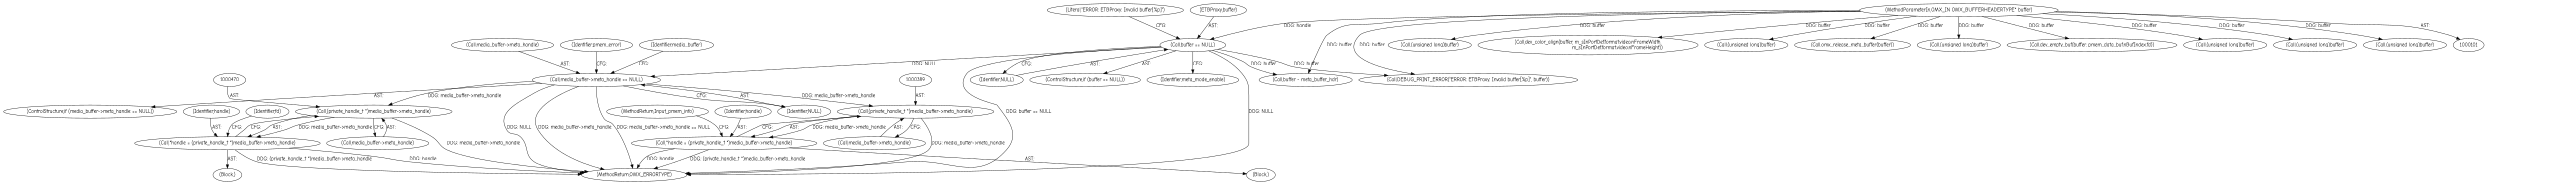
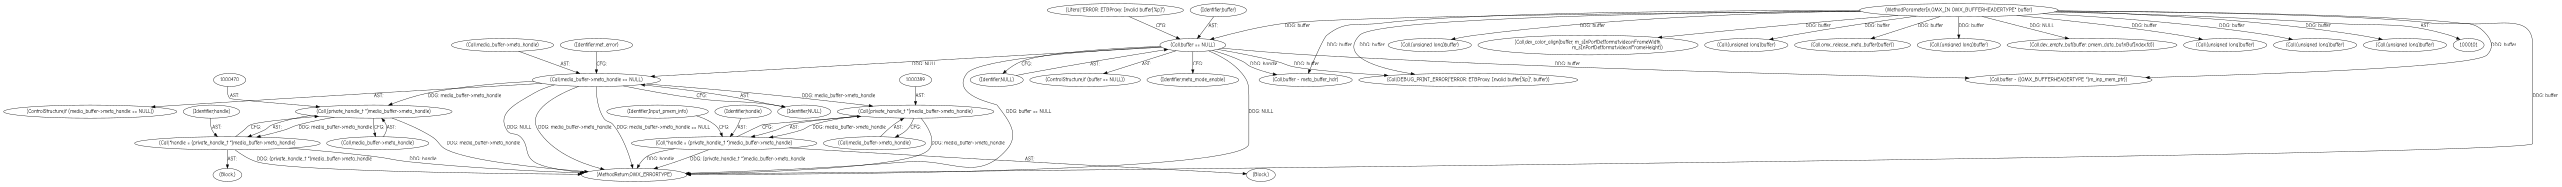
  digraph {
    fontname="Comic Neue"
    node [fontname="Comic Neue"]
    edge [fontname="Comic Neue"]
    n1 [label="(Call,media_buffer->meta_handle == NULL)"]
    n2 [label="(Call,(private_handle_t *)media_buffer->meta_handle)"]
    n3 [label="(Call,(private_handle_t *)media_buffer->meta_handle)"]
    n4 [label="(Identifier,NULL)"]
    n5 [label="(ControlStructure,if (media_buffer->meta_handle == NULL))"]
    n6 [label="(MethodReturn,OMX_ERRORTYPE)"]
    n7 [label="(Call,*handle = (private_handle_t *)media_buffer->meta_handle)"]
    n8 [label="(Call,media_buffer->meta_handle)"]
    n9 [label="(Call,*handle = (private_handle_t *)media_buffer->meta_handle)"]
    n10 [label="(Call,media_buffer->meta_handle)"]
    n11 [label="(Call,buffer == NULL)"]
    n12 [label="(Call,buffer - meta_buffer_hdr)"]
+   n13 [label="(Call,buffer - ((OMX_BUFFERHEADERTYPE *)m_inp_mem_ptr))"]
    n14 [label="(Call,DEBUG_PRINT_ERROR(\"ERROR: ETBProxy: Invalid buffer[%p]\", buffer))"]
    n15 [label="(Identifier,NULL)"]
    n16 [label="(ControlStructure,if (buffer == NULL))"]
    n17 [label="(Identifier,meta_mode_enable)"]
    n18 [label="(MethodParameterIn,OMX_IN OMX_BUFFERHEADERTYPE* buffer)"]
    n19 [label="(Call,(unsigned long)buffer)"]
    n20 [label="(Call,dev_color_align(buffer, m_sInPortDef.format.video.nFrameWidth,\n                                    m_sInPortDef.format.video.nFrameHeight))"]
    n21 [label="(Call,(unsigned long)buffer)"]
    n22 [label="(Call,omx_release_meta_buffer(buffer))"]
    n23 [label="(Call,(unsigned long)buffer)"]
    n24 [label="(Call,dev_empty_buf(buffer, pmem_data_buf,nBufIndex,fd))"]
    n25 [label="(Call,(unsigned long)buffer)"]
    n26 [label="(Call,(unsigned long)buffer)"]
    n27 [label="(Call,(unsigned long)buffer)"]
    1000101
    n29 [label="(Block,)"]
    n30 [label="(Block,)"]
-   n31 [label="(Identifier,pmem_error)"]
-   n32 [label="(Identifier,fd)"]
+   n31 [label="(Identifier,met_error)"]
    n33 [label="(Identifier,handle)"]
    n34 [label="(Identifier,handle)"]
-   n35 [label="(MethodReturn,Input_pmem_info)"]
-   n36 [label="(Identifier,media_buffer)"]
+   n35 [label="(Identifier,Input_pmem_info)"]
    n37 [label="(Literal,\"ERROR: ETBProxy: Invalid buffer[%p]\")"]
-   n38 [label="(ETBProxy,buffer)"]
+   n38 [label="(Identifier,buffer)"]
    n39 [label="(Call,media_buffer->meta_handle)"]
    1000389
    1000470
    n1 -> n2 [label="DDG: media_buffer->meta_handle"]
    n1 -> n3 [label="DDG: media_buffer->meta_handle"]
    n1 -> n4 [label="CFG: "]
    n1 -> n5 [label="AST: "]
    n1 -> n6 [label="DDG: NULL"]
    n1 -> n6 [label="DDG: media_buffer->meta_handle == NULL"]
    n1 -> n6 [label="DDG: media_buffer->meta_handle"]
    n2 -> n6 [label="DDG: media_buffer->meta_handle"]
    n2 -> n7 [label="AST: "]
    n2 -> n7 [label="DDG: media_buffer->meta_handle"]
    n2 -> n8 [label="CFG: "]
    n3 -> n6 [label="DDG: media_buffer->meta_handle"]
    n3 -> n9 [label="AST: "]
    n3 -> n9 [label="DDG: media_buffer->meta_handle"]
    n3 -> n10 [label="CFG: "]
    n4 -> n1 [label="AST: "]
    n7 -> n2 [label="CFG: "]
    n7 -> n6 [label="DDG: (private_handle_t *)media_buffer->meta_handle"]
    n7 -> n6 [label="DDG: handle"]
    n7 -> n29 [label="AST: "]
    n8 -> n2 [label="AST: "]
    n9 -> n3 [label="CFG: "]
    n9 -> n6 [label="DDG: handle"]
    n9 -> n6 [label="DDG: (private_handle_t *)media_buffer->meta_handle"]
    n9 -> n30 [label="AST: "]
    n10 -> n3 [label="AST: "]
    n11 -> n1 [label="DDG: NULL"]
    n11 -> n6 [label="DDG: NULL"]
    n11 -> n6 [label="DDG: buffer == NULL"]
-   n11 -> n12 [label="DDG: buffer"]
+   n11 -> n12 [label="DDG: handle"]
+   n11 -> n13 [label="DDG: buffer"]
    n11 -> n14 [label="DDG: buffer"]
    n11 -> n15 [label="CFG: "]
    n11 -> n16 [label="AST: "]
    n11 -> n17 [label="CFG: "]
    n15 -> n11 [label="AST: "]
-   n18 -> n11 [label="DDG: handle"]
+   n18 -> n6 [label="DDG: buffer"]
+   n18 -> n11 [label="DDG: buffer"]
    n18 -> n12 [label="DDG: buffer"]
+   n18 -> n13 [label="DDG: buffer"]
    n18 -> n14 [label="DDG: buffer"]
    n18 -> n19 [label="DDG: buffer"]
    n18 -> n20 [label="DDG: buffer"]
    n18 -> n21 [label="DDG: buffer"]
    n18 -> n22 [label="DDG: buffer"]
    n18 -> n23 [label="DDG: buffer"]
-   n18 -> n24 [label="DDG: buffer"]
+   n18 -> n24 [label="DDG: NULL"]
    n18 -> n25 [label="DDG: buffer"]
    n18 -> n26 [label="DDG: buffer"]
    n18 -> n27 [label="DDG: buffer"]
    n18 -> 1000101 [label="AST: "]
    n31 -> n1 [label="CFG: "]
-   n32 -> n9 [label="CFG: "]
    n33 -> n9 [label="AST: "]
    n34 -> n7 [label="AST: "]
    n35 -> n7 [label="CFG: "]
-   n36 -> n1 [label="CFG: "]
    n37 -> n11 [label="CFG: "]
    n38 -> n11 [label="AST: "]
    n39 -> n1 [label="AST: "]
    1000389 -> n2 [label="AST: "]
    1000470 -> n3 [label="AST: "]
  }
